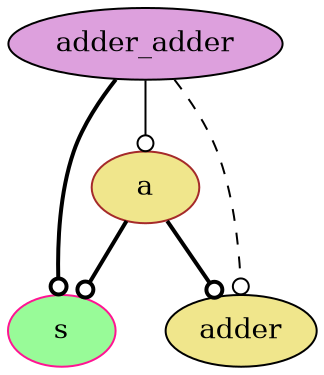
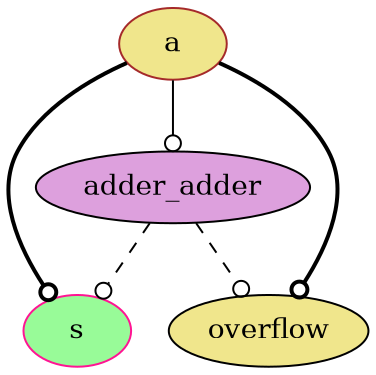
  strict digraph {
    node [color=black fillcolor=khaki style=filled]
    edge [arrowhead=odot style=bold]
    a [color=brown complexity=12 importance=0.869918796449 rank=0.0724932330374]
    s [color=deeppink complexity=3 fillcolor=palegreen importance=0.544715712276 rank=0.181571904092]
    n3 [complexity=9 fillcolor=plum importance=0.739837592898 label=adder_adder rank=0.0822041769887]
-   overflow [complexity=0 importance=0.300813212562 rank=0.0 label=adder]
+   overflow [complexity=0 importance=0.300813212562 rank=0.0]
    a -> s
-   n3 -> a [style=solid]
+   a -> n3 [style=solid]
    a -> overflow
-   n3 -> s
+   n3 -> s [style=dashed]
    n3 -> overflow [style=dashed]
  }
